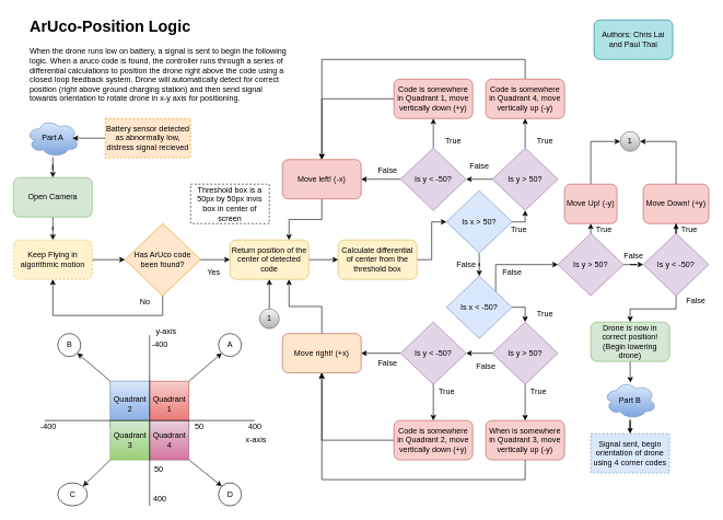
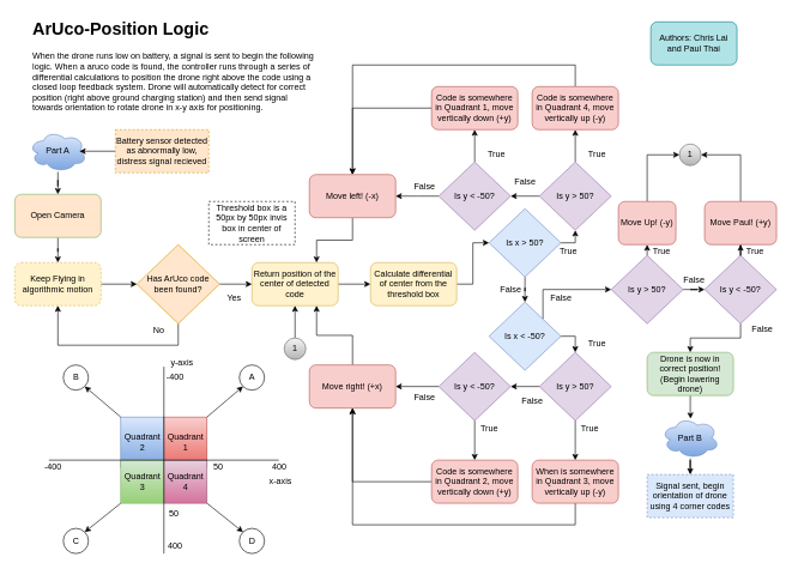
  <mxCell id="0" />
  <mxCell id="1" parent="0" />
  <mxCell id="2" style="edgeStyle=orthogonalEdgeStyle;rounded=0;orthogonalLoop=1;jettySize=auto;html=1;" parent="1" source="3" target="6" edge="1"><mxGeometry relative="1" as="geometry" /></mxCell>
  <mxCell id="3" value="Keep Flying in algorithmic motion" style="rounded=1;whiteSpace=wrap;html=1;fillColor=#fff2cc;strokeColor=#d6b656;dashed=1;" parent="1" vertex="1"><mxGeometry x="20" y="365" width="120" height="60" as="geometry" /></mxCell>
  <mxCell id="4" style="edgeStyle=orthogonalEdgeStyle;rounded=0;orthogonalLoop=1;jettySize=auto;html=1;entryX=0;entryY=0.5;entryDx=0;entryDy=0;" parent="1" source="6" target="9" edge="1"><mxGeometry relative="1" as="geometry" /></mxCell>
  <mxCell id="5" style="edgeStyle=orthogonalEdgeStyle;rounded=0;orthogonalLoop=1;jettySize=auto;html=1;entryX=0.5;entryY=1;entryDx=0;entryDy=0;" parent="1" source="6" target="3" edge="1"><mxGeometry relative="1" as="geometry"><Array as="points"><mxPoint x="248" y="480" /><mxPoint x="80" y="480" /></Array></mxGeometry></mxCell>
  <mxCell id="6" value="Has ArUco code been found?" style="rhombus;whiteSpace=wrap;html=1;fillColor=#ffe6cc;strokeColor=#d79b00;" parent="1" vertex="1"><mxGeometry x="190" y="340" width="115" height="110" as="geometry" /></mxCell>
  <mxCell id="7" value="&lt;h1&gt;ArUco-Position Logic&lt;/h1&gt;&lt;p&gt;When the drone runs low on battery, a signal is sent to begin the following logic. When a aruco code is found, the controller runs through a series of differential calculations to position the drone right above the code using a closed loop feedback system. Drone will automatically detect for correct position (right above ground charging station) and then send signal towards orientation to rotate drone in x-y axis for positioning.&lt;/p&gt;" style="text;html=1;strokeColor=none;fillColor=none;spacing=5;spacingTop=-20;whiteSpace=wrap;overflow=hidden;rounded=0;" parent="1" vertex="1"><mxGeometry x="40" y="20" width="400" height="140" as="geometry" /></mxCell>
  <mxCell id="8" style="edgeStyle=orthogonalEdgeStyle;rounded=0;orthogonalLoop=1;jettySize=auto;html=1;entryX=0;entryY=0.5;entryDx=0;entryDy=0;" parent="1" source="9" target="11" edge="1"><mxGeometry relative="1" as="geometry" /></mxCell>
  <mxCell id="9" value="Return position of the center of detected code" style="rounded=1;whiteSpace=wrap;html=1;fillColor=#fff2cc;strokeColor=#d6b656;" parent="1" vertex="1"><mxGeometry x="350" y="365" width="120" height="60" as="geometry" /></mxCell>
  <mxCell id="10" style="edgeStyle=orthogonalEdgeStyle;rounded=0;orthogonalLoop=1;jettySize=auto;html=1;exitX=1;exitY=0.5;exitDx=0;exitDy=0;entryX=0;entryY=0.5;entryDx=0;entryDy=0;" parent="1" source="11" target="16" edge="1"><mxGeometry relative="1" as="geometry" /></mxCell>
  <mxCell id="11" value="Calculate differential of center from the threshold box" style="rounded=1;whiteSpace=wrap;html=1;fillColor=#fff2cc;strokeColor=#d6b656;" parent="1" vertex="1"><mxGeometry x="515" y="365" width="120" height="60" as="geometry" /></mxCell>
  <mxCell id="12" value="No" style="text;html=1;align=center;verticalAlign=middle;resizable=0;points=[];autosize=1;strokeColor=none;" parent="1" vertex="1"><mxGeometry x="205" y="450" width="30" height="20" as="geometry" /></mxCell>
  <mxCell id="13" value="Yes" style="text;html=1;align=center;verticalAlign=middle;resizable=0;points=[];autosize=1;strokeColor=none;" parent="1" vertex="1"><mxGeometry x="305" y="405" width="40" height="20" as="geometry" /></mxCell>
  <mxCell id="14" style="edgeStyle=orthogonalEdgeStyle;rounded=0;orthogonalLoop=1;jettySize=auto;html=1;entryX=0.5;entryY=0;entryDx=0;entryDy=0;" parent="1" source="16" target="19" edge="1"><mxGeometry relative="1" as="geometry" /></mxCell>
  <mxCell id="15" style="edgeStyle=orthogonalEdgeStyle;rounded=0;orthogonalLoop=1;jettySize=auto;html=1;entryX=0.5;entryY=1;entryDx=0;entryDy=0;" parent="1" source="16" target="25" edge="1"><mxGeometry relative="1" as="geometry"><Array as="points"><mxPoint x="800" y="337" /></Array></mxGeometry></mxCell>
  <mxCell id="16" value="Is x &amp;gt; 50?" style="rhombus;whiteSpace=wrap;html=1;fillColor=#dae8fc;strokeColor=#6c8ebf;" parent="1" vertex="1"><mxGeometry x="680" y="290" width="100" height="95" as="geometry" /></mxCell>
  <mxCell id="17" style="edgeStyle=orthogonalEdgeStyle;rounded=0;orthogonalLoop=1;jettySize=auto;html=1;entryX=0.5;entryY=0;entryDx=0;entryDy=0;" parent="1" source="19" target="28" edge="1"><mxGeometry relative="1" as="geometry"><Array as="points"><mxPoint x="800" y="467" /></Array></mxGeometry></mxCell>
  <mxCell id="18" style="edgeStyle=orthogonalEdgeStyle;rounded=0;orthogonalLoop=1;jettySize=auto;html=1;exitX=1;exitY=0;exitDx=0;exitDy=0;entryX=0;entryY=0.5;entryDx=0;entryDy=0;" parent="1" source="19" target="77" edge="1"><mxGeometry relative="1" as="geometry"><Array as="points"><mxPoint x="755" y="403" /></Array></mxGeometry></mxCell>
  <mxCell id="19" value="Is x &amp;lt; -50?" style="rhombus;whiteSpace=wrap;html=1;fillColor=#dae8fc;strokeColor=#6c8ebf;" parent="1" vertex="1"><mxGeometry x="680" y="420" width="100" height="95" as="geometry" /></mxCell>
  <mxCell id="20" value="&lt;span&gt;Threshold box is a 50px by 50px invis box in center of screen&lt;/span&gt;" style="rounded=0;whiteSpace=wrap;html=1;dashed=1;" parent="1" vertex="1"><mxGeometry x="290" y="280" width="120" height="60" as="geometry" /></mxCell>
  <mxCell id="21" style="edgeStyle=orthogonalEdgeStyle;rounded=0;orthogonalLoop=1;jettySize=auto;html=1;entryX=0.75;entryY=0;entryDx=0;entryDy=0;" parent="1" source="22" target="9" edge="1"><mxGeometry relative="1" as="geometry" /></mxCell>
  <mxCell id="22" value="Move left! (-x)" style="rounded=1;whiteSpace=wrap;html=1;fillColor=#f8cecc;strokeColor=#b85450;" parent="1" vertex="1"><mxGeometry x="430" y="242.5" width="120" height="60" as="geometry" /></mxCell>
  <mxCell id="23" style="edgeStyle=orthogonalEdgeStyle;rounded=0;orthogonalLoop=1;jettySize=auto;html=1;entryX=1;entryY=0.5;entryDx=0;entryDy=0;" parent="1" source="25" target="31" edge="1"><mxGeometry relative="1" as="geometry" /></mxCell>
  <mxCell id="24" style="edgeStyle=orthogonalEdgeStyle;rounded=0;orthogonalLoop=1;jettySize=auto;html=1;entryX=0.5;entryY=1;entryDx=0;entryDy=0;" parent="1" source="25" target="41" edge="1"><mxGeometry relative="1" as="geometry" /></mxCell>
  <mxCell id="25" value="Is y &amp;gt; 50?" style="rhombus;whiteSpace=wrap;html=1;fillColor=#e1d5e7;strokeColor=#9673a6;" parent="1" vertex="1"><mxGeometry x="750" y="225" width="100" height="95" as="geometry" /></mxCell>
  <mxCell id="26" style="edgeStyle=orthogonalEdgeStyle;rounded=0;orthogonalLoop=1;jettySize=auto;html=1;entryX=1;entryY=0.5;entryDx=0;entryDy=0;" parent="1" source="28" target="34" edge="1"><mxGeometry relative="1" as="geometry" /></mxCell>
  <mxCell id="27" style="edgeStyle=orthogonalEdgeStyle;rounded=0;orthogonalLoop=1;jettySize=auto;html=1;entryX=0.5;entryY=0;entryDx=0;entryDy=0;" parent="1" source="28" target="45" edge="1"><mxGeometry relative="1" as="geometry" /></mxCell>
  <mxCell id="28" value="Is y &amp;gt; 50?" style="rhombus;whiteSpace=wrap;html=1;fillColor=#e1d5e7;strokeColor=#9673a6;" parent="1" vertex="1"><mxGeometry x="750" y="490" width="100" height="95" as="geometry" /></mxCell>
  <mxCell id="29" style="edgeStyle=orthogonalEdgeStyle;rounded=0;orthogonalLoop=1;jettySize=auto;html=1;" parent="1" source="31" edge="1"><mxGeometry relative="1" as="geometry"><mxPoint x="550" y="272.5" as="targetPoint" /></mxGeometry></mxCell>
  <mxCell id="30" style="edgeStyle=orthogonalEdgeStyle;rounded=0;orthogonalLoop=1;jettySize=auto;html=1;" parent="1" source="31" target="39" edge="1"><mxGeometry relative="1" as="geometry" /></mxCell>
  <mxCell id="31" value="Is y &amp;lt; -50?" style="rhombus;whiteSpace=wrap;html=1;fillColor=#e1d5e7;strokeColor=#9673a6;" parent="1" vertex="1"><mxGeometry x="610" y="225" width="100" height="95" as="geometry" /></mxCell>
  <mxCell id="32" style="edgeStyle=orthogonalEdgeStyle;rounded=0;orthogonalLoop=1;jettySize=auto;html=1;entryX=1;entryY=0.5;entryDx=0;entryDy=0;" parent="1" source="34" target="37" edge="1"><mxGeometry relative="1" as="geometry" /></mxCell>
  <mxCell id="33" style="edgeStyle=orthogonalEdgeStyle;rounded=0;orthogonalLoop=1;jettySize=auto;html=1;entryX=0.5;entryY=0;entryDx=0;entryDy=0;" parent="1" source="34" target="43" edge="1"><mxGeometry relative="1" as="geometry" /></mxCell>
  <mxCell id="34" value="Is y &amp;lt; -50?" style="rhombus;whiteSpace=wrap;html=1;fillColor=#e1d5e7;strokeColor=#9673a6;" parent="1" vertex="1"><mxGeometry x="610" y="490" width="100" height="95" as="geometry" /></mxCell>
  <mxCell id="35" value="False" style="text;html=1;align=center;verticalAlign=middle;resizable=0;points=[];autosize=1;strokeColor=none;" parent="1" vertex="1"><mxGeometry x="570" y="250" width="40" height="20" as="geometry" /></mxCell>
  <mxCell id="36" style="edgeStyle=orthogonalEdgeStyle;rounded=0;orthogonalLoop=1;jettySize=auto;html=1;entryX=0.75;entryY=1;entryDx=0;entryDy=0;" parent="1" source="37" target="9" edge="1"><mxGeometry relative="1" as="geometry" /></mxCell>
- <mxCell id="37" value="Move right! (+x)" style="rounded=1;whiteSpace=wrap;html=1;fillColor=#ffe6cc;strokeColor=#b85450;" parent="1" vertex="1"><mxGeometry x="430" y="507.5" width="120" height="60" as="geometry" /></mxCell>
+ <mxCell id="37" value="Move right! (+x)" style="rounded=1;whiteSpace=wrap;html=1;fillColor=#f8cecc;strokeColor=#b85450;" parent="1" vertex="1"><mxGeometry x="430" y="507.5" width="120" height="60" as="geometry" /></mxCell>
  <mxCell id="38" style="edgeStyle=orthogonalEdgeStyle;rounded=0;orthogonalLoop=1;jettySize=auto;html=1;entryX=0.5;entryY=0;entryDx=0;entryDy=0;" parent="1" source="39" target="22" edge="1"><mxGeometry relative="1" as="geometry" /></mxCell>
  <mxCell id="39" value="Code is somewhere in Quadrant 1, move vertically down (+y)" style="rounded=1;whiteSpace=wrap;html=1;fillColor=#f8cecc;strokeColor=#b85450;" parent="1" vertex="1"><mxGeometry x="600" y="120" width="120" height="60" as="geometry" /></mxCell>
  <mxCell id="40" style="edgeStyle=orthogonalEdgeStyle;rounded=0;orthogonalLoop=1;jettySize=auto;html=1;entryX=0.5;entryY=0;entryDx=0;entryDy=0;" parent="1" source="41" target="22" edge="1"><mxGeometry relative="1" as="geometry"><Array as="points"><mxPoint x="800" y="90" /><mxPoint x="490" y="90" /></Array></mxGeometry></mxCell>
  <mxCell id="41" value="Code is somewhere in Quadrant 4, move vertically up (-y)" style="rounded=1;whiteSpace=wrap;html=1;fillColor=#f8cecc;strokeColor=#b85450;" parent="1" vertex="1"><mxGeometry x="740" y="120" width="120" height="60" as="geometry" /></mxCell>
  <mxCell id="42" style="edgeStyle=orthogonalEdgeStyle;rounded=0;orthogonalLoop=1;jettySize=auto;html=1;entryX=0.5;entryY=1;entryDx=0;entryDy=0;" parent="1" source="43" target="37" edge="1"><mxGeometry relative="1" as="geometry" /></mxCell>
  <mxCell id="43" value="Code is somewhere in Quadrant 2, move vertically down (+y)" style="rounded=1;whiteSpace=wrap;html=1;fillColor=#f8cecc;strokeColor=#b85450;" parent="1" vertex="1"><mxGeometry x="600" y="640" width="120" height="60" as="geometry" /></mxCell>
  <mxCell id="44" style="edgeStyle=orthogonalEdgeStyle;rounded=0;orthogonalLoop=1;jettySize=auto;html=1;entryX=0.5;entryY=1;entryDx=0;entryDy=0;" parent="1" source="45" target="37" edge="1"><mxGeometry relative="1" as="geometry"><Array as="points"><mxPoint x="800" y="730" /><mxPoint x="490" y="730" /></Array></mxGeometry></mxCell>
  <mxCell id="45" value="When is somewhere in Quadrant 3, move vertically up (-y)" style="rounded=1;whiteSpace=wrap;html=1;fillColor=#f8cecc;strokeColor=#b85450;" parent="1" vertex="1"><mxGeometry x="740" y="640" width="120" height="60" as="geometry" /></mxCell>
  <mxCell id="46" value="False" style="text;html=1;align=center;verticalAlign=middle;resizable=0;points=[];autosize=1;strokeColor=none;" parent="1" vertex="1"><mxGeometry x="720" y="547.5" width="40" height="20" as="geometry" /></mxCell>
  <mxCell id="47" value="True" style="text;html=1;align=center;verticalAlign=middle;resizable=0;points=[];autosize=1;strokeColor=none;" parent="1" vertex="1"><mxGeometry x="800" y="586.25" width="40" height="20" as="geometry" /></mxCell>
  <mxCell id="48" value="True" style="text;html=1;align=center;verticalAlign=middle;resizable=0;points=[];autosize=1;strokeColor=none;" parent="1" vertex="1"><mxGeometry x="660" y="586.25" width="40" height="20" as="geometry" /></mxCell>
  <mxCell id="49" value="True" style="text;html=1;align=center;verticalAlign=middle;resizable=0;points=[];autosize=1;strokeColor=none;" parent="1" vertex="1"><mxGeometry x="670" y="205" width="40" height="20" as="geometry" /></mxCell>
  <mxCell id="50" value="False" style="text;html=1;align=center;verticalAlign=middle;resizable=0;points=[];autosize=1;strokeColor=none;" parent="1" vertex="1"><mxGeometry x="570" y="542.5" width="40" height="20" as="geometry" /></mxCell>
  <mxCell id="51" value="True" style="text;html=1;align=center;verticalAlign=middle;resizable=0;points=[];autosize=1;strokeColor=none;" parent="1" vertex="1"><mxGeometry x="810" y="205" width="40" height="20" as="geometry" /></mxCell>
  <mxCell id="52" value="False" style="text;html=1;align=center;verticalAlign=middle;resizable=0;points=[];autosize=1;strokeColor=none;" parent="1" vertex="1"><mxGeometry x="710" y="242.5" width="40" height="20" as="geometry" /></mxCell>
  <mxCell id="53" value="Quadrant 1" style="rounded=0;whiteSpace=wrap;html=1;fillColor=#f8cecc;strokeColor=#b85450;gradientColor=#ea6b66;" parent="1" vertex="1"><mxGeometry x="227.5" y="580" width="60" height="70" as="geometry" /></mxCell>
  <mxCell id="54" value="Quadrant 2" style="rounded=0;whiteSpace=wrap;html=1;gradientColor=#7ea6e0;fillColor=#dae8fc;strokeColor=#6c8ebf;" parent="1" vertex="1"><mxGeometry x="167.5" y="580" width="60" height="70" as="geometry" /></mxCell>
  <mxCell id="55" value="Quadrant 4" style="rounded=0;whiteSpace=wrap;html=1;gradientColor=#d5739d;fillColor=#e6d0de;strokeColor=#996185;" parent="1" vertex="1"><mxGeometry x="227.5" y="640" width="60" height="60" as="geometry" /></mxCell>
  <mxCell id="56" value="Quadrant 3" style="rounded=0;whiteSpace=wrap;html=1;gradientColor=#97d077;fillColor=#d5e8d4;strokeColor=#82b366;" parent="1" vertex="1"><mxGeometry x="167.5" y="640" width="60" height="60" as="geometry" /></mxCell>
  <mxCell id="57" value="" style="endArrow=none;html=1;" parent="1" edge="1"><mxGeometry width="50" height="50" relative="1" as="geometry"><mxPoint x="67.5" y="640" as="sourcePoint" /><mxPoint x="387.5" y="640" as="targetPoint" /></mxGeometry></mxCell>
  <mxCell id="58" value="" style="endArrow=none;html=1;" parent="1" edge="1"><mxGeometry width="50" height="50" relative="1" as="geometry"><mxPoint x="227.5" y="770" as="sourcePoint" /><mxPoint x="227.5" y="510" as="targetPoint" /></mxGeometry></mxCell>
  <mxCell id="59" value="-400" style="text;html=1;align=center;verticalAlign=middle;resizable=0;points=[];autosize=1;strokeColor=none;" parent="1" vertex="1"><mxGeometry x="222.5" y="515" width="40" height="20" as="geometry" /></mxCell>
  <mxCell id="60" value="400" style="text;html=1;align=center;verticalAlign=middle;resizable=0;points=[];autosize=1;strokeColor=none;" parent="1" vertex="1"><mxGeometry x="222.5" y="750" width="40" height="20" as="geometry" /></mxCell>
  <mxCell id="61" value="400" style="text;html=1;align=center;verticalAlign=middle;resizable=0;points=[];autosize=1;strokeColor=none;" parent="1" vertex="1"><mxGeometry x="367.5" y="640" width="40" height="20" as="geometry" /></mxCell>
  <mxCell id="62" value="-400" style="text;html=1;align=center;verticalAlign=middle;resizable=0;points=[];autosize=1;strokeColor=none;" parent="1" vertex="1"><mxGeometry x="52.5" y="640" width="40" height="20" as="geometry" /></mxCell>
  <mxCell id="63" value="x-axis" style="text;html=1;strokeColor=none;fillColor=none;align=center;verticalAlign=middle;whiteSpace=wrap;rounded=0;dashed=1;" parent="1" vertex="1"><mxGeometry x="370" y="660" width="40" height="20" as="geometry" /></mxCell>
  <mxCell id="64" value="y-axis" style="text;html=1;strokeColor=none;fillColor=none;align=center;verticalAlign=middle;whiteSpace=wrap;rounded=0;dashed=1;" parent="1" vertex="1"><mxGeometry x="232.5" y="495" width="40" height="20" as="geometry" /></mxCell>
  <mxCell id="65" value="50" style="text;html=1;align=center;verticalAlign=middle;resizable=0;points=[];autosize=1;strokeColor=none;" parent="1" vertex="1"><mxGeometry x="287.5" y="640" width="30" height="20" as="geometry" /></mxCell>
  <mxCell id="66" value="" style="endArrow=classic;html=1;entryX=0;entryY=1;entryDx=0;entryDy=0;" parent="1" target="71" edge="1"><mxGeometry width="50" height="50" relative="1" as="geometry"><mxPoint x="287.5" y="580" as="sourcePoint" /><mxPoint x="337.5" y="530" as="targetPoint" /></mxGeometry></mxCell>
  <mxCell id="67" value="&lt;span style=&quot;color: rgb(0 , 0 , 0) ; font-family: &amp;#34;helvetica&amp;#34; ; font-size: 12px ; font-style: normal ; font-weight: 400 ; letter-spacing: normal ; text-align: center ; text-indent: 0px ; text-transform: none ; word-spacing: 0px ; background-color: rgb(248 , 249 , 250) ; display: inline ; float: none&quot;&gt;50&lt;/span&gt;" style="text;whiteSpace=wrap;html=1;" parent="1" vertex="1"><mxGeometry x="232.5" y="700" width="20" height="20" as="geometry" /></mxCell>
  <mxCell id="68" value="" style="endArrow=classic;html=1;entryX=1;entryY=1;entryDx=0;entryDy=0;" parent="1" target="70" edge="1"><mxGeometry width="50" height="50" relative="1" as="geometry"><mxPoint x="167.5" y="580" as="sourcePoint" /><mxPoint x="117.5" y="530" as="targetPoint" /></mxGeometry></mxCell>
  <mxCell id="69" value="" style="endArrow=classic;html=1;exitX=0;exitY=1;exitDx=0;exitDy=0;entryX=0;entryY=0;entryDx=0;entryDy=0;" parent="1" source="56" target="72" edge="1"><mxGeometry width="50" height="50" relative="1" as="geometry"><mxPoint x="147.5" y="750" as="sourcePoint" /><mxPoint x="127.5" y="750" as="targetPoint" /></mxGeometry></mxCell>
  <mxCell id="70" value="B" style="ellipse;whiteSpace=wrap;html=1;aspect=fixed;" parent="1" vertex="1"><mxGeometry x="87.5" y="507.5" width="35" height="35" as="geometry" /></mxCell>
  <mxCell id="71" value="A" style="ellipse;whiteSpace=wrap;html=1;aspect=fixed;" parent="1" vertex="1"><mxGeometry x="332.5" y="507.5" width="35" height="35" as="geometry" /></mxCell>
- <mxCell id="72" value="C" style="ellipse;whiteSpace=wrap;html=1;aspect=fixed;direction=south;" parent="1" vertex="1"><mxGeometry x="87.5" y="735" width="45" height="35" as="geometry" /></mxCell>
+ <mxCell id="72" value="C" style="ellipse;whiteSpace=wrap;html=1;aspect=fixed;direction=south;" parent="1" vertex="1"><mxGeometry x="87.5" y="735" width="35" height="35" as="geometry" /></mxCell>
  <mxCell id="73" value="" style="endArrow=classic;html=1;exitX=1;exitY=1;exitDx=0;exitDy=0;entryX=0;entryY=0;entryDx=0;entryDy=0;" parent="1" source="55" target="74" edge="1"><mxGeometry width="50" height="50" relative="1" as="geometry"><mxPoint x="317.5" y="727.5" as="sourcePoint" /><mxPoint x="347.5" y="730" as="targetPoint" /></mxGeometry></mxCell>
  <mxCell id="74" value="D" style="ellipse;whiteSpace=wrap;html=1;aspect=fixed;" parent="1" vertex="1"><mxGeometry x="332.5" y="735" width="35" height="35" as="geometry" /></mxCell>
  <mxCell id="75" style="edgeStyle=orthogonalEdgeStyle;rounded=0;orthogonalLoop=1;jettySize=auto;html=1;entryX=0;entryY=0.5;entryDx=0;entryDy=0;" parent="1" source="77" target="80" edge="1"><mxGeometry relative="1" as="geometry" /></mxCell>
  <mxCell id="76" style="edgeStyle=orthogonalEdgeStyle;rounded=0;orthogonalLoop=1;jettySize=auto;html=1;exitX=0.5;exitY=0;exitDx=0;exitDy=0;entryX=0.5;entryY=1;entryDx=0;entryDy=0;" parent="1" source="77" target="102" edge="1"><mxGeometry relative="1" as="geometry" /></mxCell>
  <mxCell id="77" value="Is y &amp;gt; 50?" style="rhombus;whiteSpace=wrap;html=1;fillColor=#e1d5e7;strokeColor=#9673a6;" parent="1" vertex="1"><mxGeometry x="850" y="355" width="100" height="95" as="geometry" /></mxCell>
  <mxCell id="78" style="edgeStyle=orthogonalEdgeStyle;rounded=0;orthogonalLoop=1;jettySize=auto;html=1;entryX=0.5;entryY=0;entryDx=0;entryDy=0;" parent="1" source="80" target="85" edge="1"><mxGeometry relative="1" as="geometry" /></mxCell>
  <mxCell id="79" style="edgeStyle=orthogonalEdgeStyle;rounded=0;orthogonalLoop=1;jettySize=auto;html=1;" parent="1" source="80" target="104" edge="1"><mxGeometry relative="1" as="geometry" /></mxCell>
  <mxCell id="80" value="Is y &amp;lt; -50?" style="rhombus;whiteSpace=wrap;html=1;fillColor=#e1d5e7;strokeColor=#9673a6;" parent="1" vertex="1"><mxGeometry x="980" y="355" width="100" height="95" as="geometry" /></mxCell>
  <mxCell id="81" value="True" style="text;html=1;align=center;verticalAlign=middle;resizable=0;points=[];autosize=1;strokeColor=none;" parent="1" vertex="1"><mxGeometry x="770" y="340" width="40" height="20" as="geometry" /></mxCell>
  <mxCell id="82" value="False" style="text;html=1;align=center;verticalAlign=middle;resizable=0;points=[];autosize=1;strokeColor=none;" parent="1" vertex="1"><mxGeometry x="690" y="392.5" width="40" height="20" as="geometry" /></mxCell>
  <mxCell id="83" value="True" style="text;html=1;align=center;verticalAlign=middle;resizable=0;points=[];autosize=1;strokeColor=none;" parent="1" vertex="1"><mxGeometry x="810" y="467.5" width="40" height="20" as="geometry" /></mxCell>
  <mxCell id="84" style="edgeStyle=orthogonalEdgeStyle;rounded=0;orthogonalLoop=1;jettySize=auto;html=1;entryX=0.506;entryY=0.04;entryDx=0;entryDy=0;entryPerimeter=0;" parent="1" source="85" target="89" edge="1"><mxGeometry relative="1" as="geometry" /></mxCell>
  <mxCell id="85" value="Drone is now in correct position! (Begin lowering drone)" style="rounded=1;whiteSpace=wrap;html=1;fillColor=#d5e8d4;strokeColor=#82b366;" parent="1" vertex="1"><mxGeometry x="900" y="490" width="120" height="60" as="geometry" /></mxCell>
  <mxCell id="86" value="False" style="text;html=1;align=center;verticalAlign=middle;resizable=0;points=[];autosize=1;strokeColor=none;" parent="1" vertex="1"><mxGeometry x="760" y="405" width="40" height="20" as="geometry" /></mxCell>
  <mxCell id="87" value="False" style="text;html=1;align=center;verticalAlign=middle;resizable=0;points=[];autosize=1;strokeColor=none;" parent="1" vertex="1"><mxGeometry x="1040" y="447.5" width="40" height="20" as="geometry" /></mxCell>
  <mxCell id="88" style="edgeStyle=orthogonalEdgeStyle;rounded=0;orthogonalLoop=1;jettySize=auto;html=1;" parent="1" source="89" target="96" edge="1"><mxGeometry relative="1" as="geometry" /></mxCell>
  <mxCell id="89" value="Part B" style="ellipse;shape=cloud;whiteSpace=wrap;html=1;gradientColor=#7ea6e0;fillColor=#dae8fc;strokeColor=#6c8ebf;" parent="1" vertex="1"><mxGeometry x="920" y="580" width="80" height="57.5" as="geometry" /></mxCell>
  <mxCell id="90" style="edgeStyle=orthogonalEdgeStyle;rounded=0;orthogonalLoop=1;jettySize=auto;html=1;entryX=0.5;entryY=0;entryDx=0;entryDy=0;" parent="1" source="91" target="93" edge="1"><mxGeometry relative="1" as="geometry" /></mxCell>
  <mxCell id="91" value="Part A" style="ellipse;shape=cloud;whiteSpace=wrap;html=1;gradientColor=#7ea6e0;fillColor=#dae8fc;strokeColor=#6c8ebf;" parent="1" vertex="1"><mxGeometry x="40" y="181.25" width="80" height="57.5" as="geometry" /></mxCell>
  <mxCell id="92" style="edgeStyle=orthogonalEdgeStyle;rounded=0;orthogonalLoop=1;jettySize=auto;html=1;" parent="1" source="93" target="3" edge="1"><mxGeometry relative="1" as="geometry" /></mxCell>
- <mxCell id="93" value="Open Camera" style="rounded=1;whiteSpace=wrap;html=1;fillColor=#d5e8d4;strokeColor=#82b366;" parent="1" vertex="1"><mxGeometry x="20" y="270" width="120" height="60" as="geometry" /></mxCell>
+ <mxCell id="93" value="Open Camera" style="rounded=1;whiteSpace=wrap;html=1;fillColor=#ffe6cc;strokeColor=#82b366;" parent="1" vertex="1"><mxGeometry x="20" y="270" width="120" height="60" as="geometry" /></mxCell>
  <mxCell id="94" style="edgeStyle=orthogonalEdgeStyle;rounded=0;orthogonalLoop=1;jettySize=auto;html=1;exitX=0;exitY=0.5;exitDx=0;exitDy=0;entryX=0.875;entryY=0.5;entryDx=0;entryDy=0;entryPerimeter=0;" parent="1" source="95" target="91" edge="1"><mxGeometry relative="1" as="geometry" /></mxCell>
  <mxCell id="95" value="&lt;span&gt;Battery sensor detected as abnormally low, distress signal recieved&lt;/span&gt;" style="rounded=0;whiteSpace=wrap;html=1;dashed=1;fillColor=#ffe6cc;strokeColor=#d79b00;" parent="1" vertex="1"><mxGeometry x="160" y="180" width="130" height="60" as="geometry" /></mxCell>
  <mxCell id="96" value="&lt;span&gt;Signal sent, begin orientation of drone using 4 corner codes&lt;/span&gt;" style="rounded=0;whiteSpace=wrap;html=1;dashed=1;fillColor=#dae8fc;strokeColor=#6c8ebf;" parent="1" vertex="1"><mxGeometry x="900" y="660" width="120" height="60" as="geometry" /></mxCell>
  <mxCell id="97" value="False" style="text;html=1;align=center;verticalAlign=middle;resizable=0;points=[];autosize=1;strokeColor=none;" parent="1" vertex="1"><mxGeometry x="945" y="380" width="40" height="20" as="geometry" /></mxCell>
  <mxCell id="98" value="1" style="ellipse;whiteSpace=wrap;html=1;aspect=fixed;gradientColor=#b3b3b3;fillColor=#f5f5f5;strokeColor=#666666;" parent="1" vertex="1"><mxGeometry x="945" y="200" width="30" height="30" as="geometry" /></mxCell>
  <mxCell id="99" style="edgeStyle=orthogonalEdgeStyle;rounded=0;orthogonalLoop=1;jettySize=auto;html=1;entryX=0.5;entryY=1;entryDx=0;entryDy=0;" parent="1" source="100" target="9" edge="1"><mxGeometry relative="1" as="geometry" /></mxCell>
  <mxCell id="100" value="1" style="ellipse;whiteSpace=wrap;html=1;aspect=fixed;gradientColor=#b3b3b3;fillColor=#f5f5f5;strokeColor=#666666;" parent="1" vertex="1"><mxGeometry x="395" y="470" width="30" height="30" as="geometry" /></mxCell>
  <mxCell id="101" style="edgeStyle=orthogonalEdgeStyle;rounded=0;orthogonalLoop=1;jettySize=auto;html=1;entryX=0;entryY=0.5;entryDx=0;entryDy=0;" parent="1" source="102" target="98" edge="1"><mxGeometry relative="1" as="geometry"><Array as="points"><mxPoint x="900" y="215" /></Array></mxGeometry></mxCell>
  <mxCell id="102" value="Move Up! (-y)" style="rounded=1;whiteSpace=wrap;html=1;fillColor=#f8cecc;strokeColor=#b85450;" parent="1" vertex="1"><mxGeometry x="860" y="280" width="80" height="60" as="geometry" /></mxCell>
  <mxCell id="103" style="edgeStyle=orthogonalEdgeStyle;rounded=0;orthogonalLoop=1;jettySize=auto;html=1;exitX=0.5;exitY=0;exitDx=0;exitDy=0;entryX=1;entryY=0.5;entryDx=0;entryDy=0;" parent="1" source="104" target="98" edge="1"><mxGeometry relative="1" as="geometry" /></mxCell>
- <mxCell id="104" value="Move Down! (+y)" style="rounded=1;whiteSpace=wrap;html=1;fillColor=#f8cecc;strokeColor=#b85450;" parent="1" vertex="1"><mxGeometry x="980" y="280" width="100" height="60" as="geometry" /></mxCell>
+ <mxCell id="104" value="Move Paul! (+y)" style="rounded=1;whiteSpace=wrap;html=1;fillColor=#f8cecc;strokeColor=#b85450;" parent="1" vertex="1"><mxGeometry x="980" y="280" width="100" height="60" as="geometry" /></mxCell>
  <mxCell id="105" value="True" style="text;html=1;align=center;verticalAlign=middle;resizable=0;points=[];autosize=1;strokeColor=none;" parent="1" vertex="1"><mxGeometry x="900" y="340" width="40" height="20" as="geometry" /></mxCell>
  <mxCell id="106" value="True" style="text;html=1;align=center;verticalAlign=middle;resizable=0;points=[];autosize=1;strokeColor=none;" parent="1" vertex="1"><mxGeometry x="1030" y="340" width="40" height="20" as="geometry" /></mxCell>
  <mxCell id="107" value="Authors: Chris Lai and Paul Thai" style="rounded=1;whiteSpace=wrap;html=1;fillColor=#b0e3e6;strokeColor=#0e8088;" parent="1" vertex="1"><mxGeometry x="905" y="30" width="120" height="60" as="geometry" /></mxCell>
